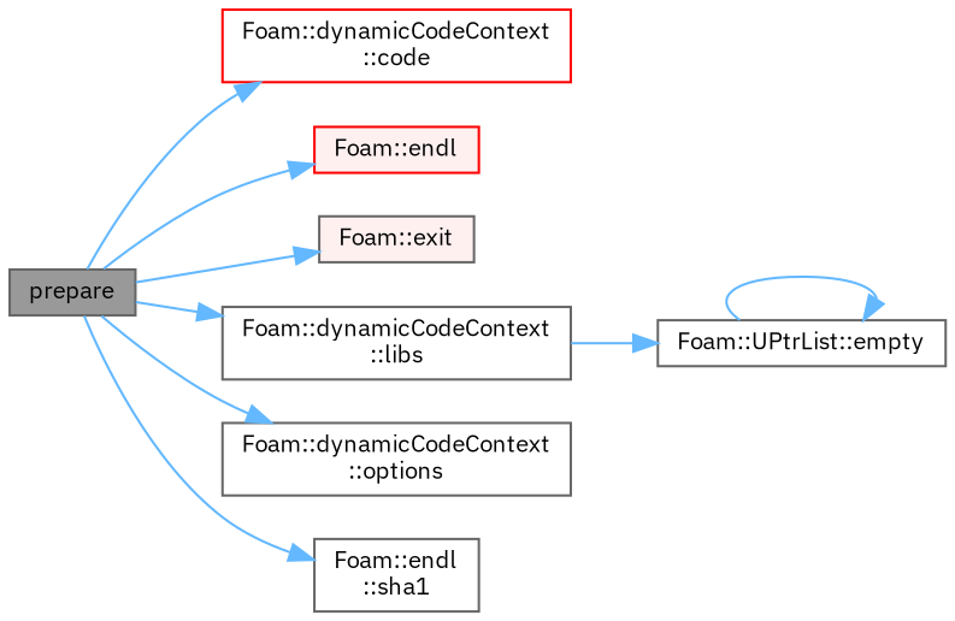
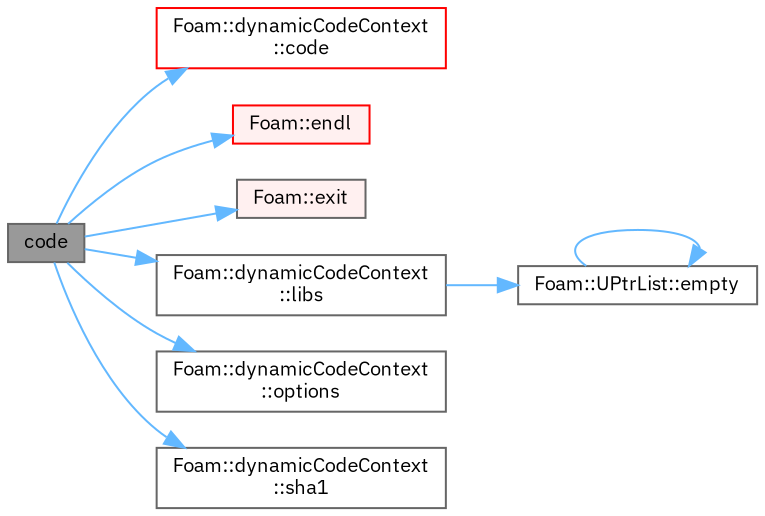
  digraph {
    fontname="IBM Plex Sans"
    rankdir=LR
    node [color=grey40 fillcolor=white fontname="IBM Plex Sans" fontsize=10 shape=box style=filled]
    edge [color=steelblue1 fontname="IBM Plex Sans" fontsize=10 labelfontname=Helvetica labelfontsize=10 style=solid]
-   n1 [color=gray40 fillcolor=grey60 fontcolor=black height=0.2 label=prepare width=0.4]
+   n1 [color=gray40 fillcolor=grey60 fontcolor=black height=0.2 label=code width=0.4]
    n2 [color=red height=0.2 label="Foam::dynamicCodeContext\l::code" width=0.4]
    n3 [color=red fillcolor="#FFF0F0" height=0.2 label="Foam::endl" width=0.4]
    n4 [fillcolor="#FFF0F0" height=0.2 label="Foam::exit" width=0.4]
    n5 [height=0.2 label="Foam::dynamicCodeContext\l::libs" width=0.4]
    n6 [height=0.2 label="Foam::dynamicCodeContext\l::options" width=0.4]
-   n7 [height=0.2 label="Foam::endl\l::sha1" width=0.4]
+   n7 [height=0.2 label="Foam::dynamicCodeContext\l::sha1" width=0.4]
    n8 [height=0.2 label="Foam::UPtrList::empty" width=0.4]
    n1 -> n2
    n1 -> n3
    n1 -> n4
    n1 -> n5
    n1 -> n6
    n1 -> n7
    n5 -> n8
    n8 -> n8
  }
